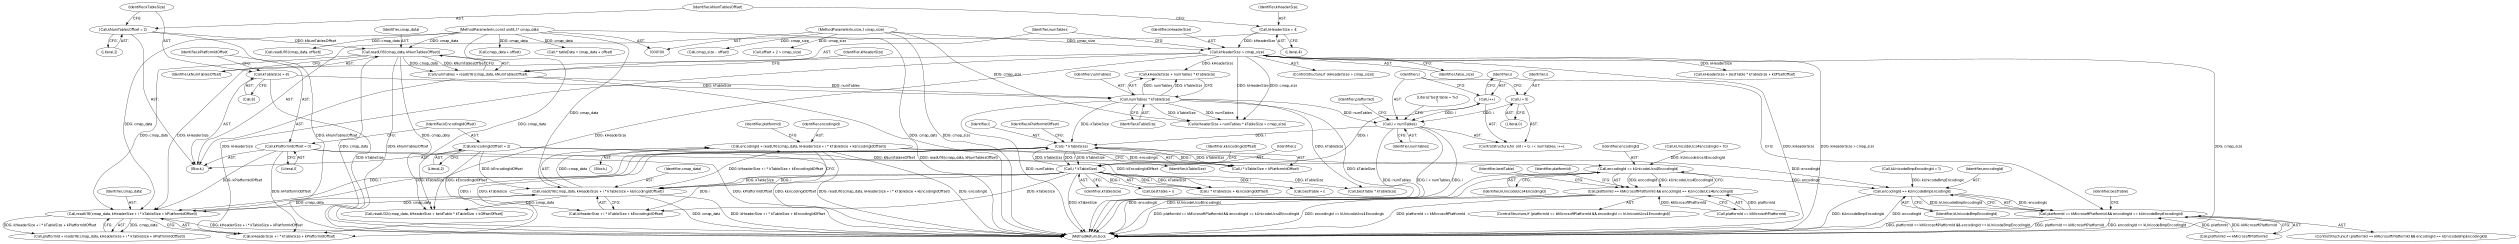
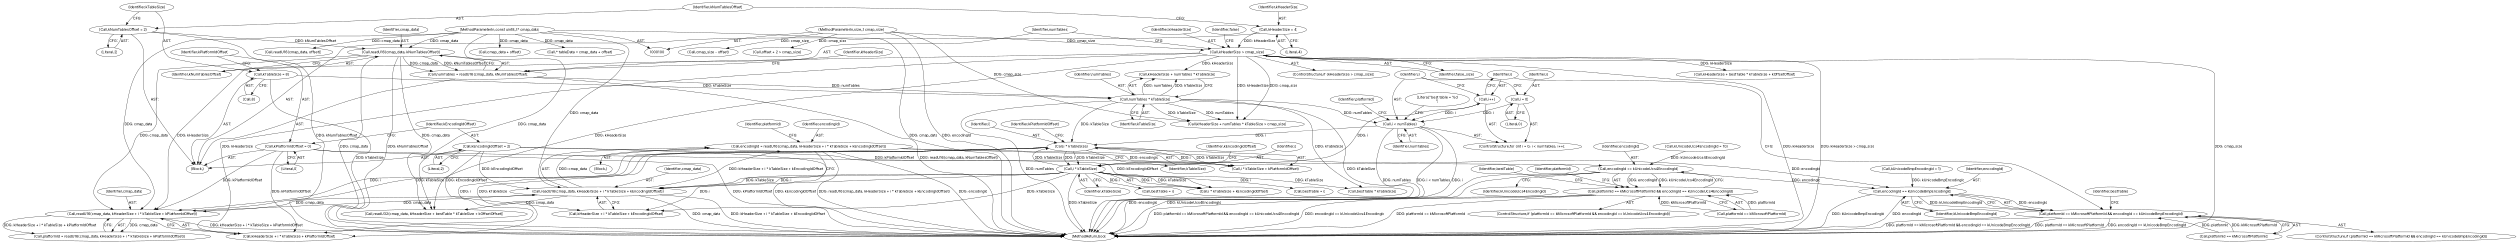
  digraph {
    fontname=Inter
    node [fontname=Inter]
    edge [fontname=Inter]
    n1 [label="(Call,encodingId = readU16(cmap_data, kHeaderSize + i * kTableSize + kEncodingIdOffset))"]
    n2 [label="(Call,readU16(cmap_data, kHeaderSize + i * kTableSize + kEncodingIdOffset))"]
    n3 [label="(Call,encodingId == kUnicodeUcs4EncodingId)"]
    n4 [label="(Call,encodingId == kUnicodeBmpEncodingId)"]
    n5 [label="(Block,)"]
    n6 [label="(MethodReturn,bool)"]
    n7 [label="(Call,readU16(cmap_data, kHeaderSize + i * kTableSize + kPlatformIdOffset))"]
    n8 [label="(Call,readU32(cmap_data, kHeaderSize + bestTable * kTableSize + kOffsetOffset))"]
    n9 [label="(Call,kHeaderSize + i * kTableSize + kEncodingIdOffset)"]
    n10 [label="(Call,platformId == kMicrosoftPlatformId && encodingId == kUnicodeUcs4EncodingId)"]
    n11 [label="(Identifier,kUnicodeUcs4EncodingId)"]
    n12 [label="(Call,platformId == kMicrosoftPlatformId && encodingId == kUnicodeBmpEncodingId)"]
    n13 [label="(Identifier,kUnicodeBmpEncodingId)"]
    n14 [label="(Call,platformId = readU16(cmap_data, kHeaderSize + i * kTableSize + kPlatformIdOffset))"]
    n15 [label="(Call,kHeaderSize + i * kTableSize + kPlatformIdOffset)"]
    n16 [label="(Call,readU16(cmap_data, kNumTablesOffset))"]
    n17 [label="(Call,numTables = readU16(cmap_data, kNumTablesOffset))"]
    n18 [label="(Identifier,kNumTablesOffset)"]
    n19 [label="(Block,)"]
    n20 [label="(Call,numTables * kTableSize)"]
    n21 [label="(MethodParameterIn,const uint8_t* cmap_data)"]
    n22 [label="(Call,cmap_data + offset)"]
    n23 [label="(Call,* tableData = cmap_data + offset)"]
    n24 [label="(Call,readU16(cmap_data, offset))"]
    1000100
    n26 [label="(Call,kNumTablesOffset = 2)"]
    n27 [label="(Literal,2)"]
    n28 [label="(Call,kHeaderSize > cmap_size)"]
    n29 [label="(Call,kHeaderSize + bestTable * kTableSize + kOffsetOffset)"]
    n30 [label="(Call,kHeaderSize + numTables * kTableSize > cmap_size)"]
    n31 [label="(Identifier,false_size)"]
    n32 [label="(ControlStructure,if (kHeaderSize > cmap_size))"]
    n33 [label="(Call,kHeaderSize + numTables * kTableSize)"]
    n34 [label="(Call,kHeaderSize = 4)"]
    n35 [label="(Literal,4)"]
    n36 [label="(MethodParameterIn,size_t cmap_size)"]
    n37 [label="(Call,cmap_size - offset)"]
    n38 [label="(Call,offset + 2 > cmap_size)"]
    n39 [label="(Call,i * kTableSize)"]
    n40 [label="(Call,i * kTableSize)"]
    n41 [label="(Call,i * kTableSize + kPlatformIdOffset)"]
    n42 [label="(Identifier,kTableSize)"]
    n43 [label="(Call,i++)"]
    n44 [label="(Call,bestTable * kTableSize)"]
    n45 [label="(Identifier,kTableSize)"]
    n46 [label="(Call,bestTable = i)"]
    n47 [label="(Call,i * kTableSize + kEncodingIdOffset)"]
    n48 [label="(Call,bestTable = i)"]
    n49 [label="(Call,i < numTables)"]
    n50 [label="(ControlStructure,for (int i = 0; i < numTables; i++))"]
    n51 [label="(Identifier,numTables)"]
    n52 [label="(Identifier,i)"]
    n53 [label="(Call,i = 0)"]
    n54 [label="(Literal,0)"]
    n55 [label="(Identifier,kTableSize)"]
    n56 [label="(Call,kTableSize = 8)"]
    n57 [label="(Call,8)"]
    n58 [label="(Call,kPlatformIdOffset = 0)"]
    n59 [label="(Literal,0)"]
    n60 [label="(Call,kEncodingIdOffset = 2)"]
    n61 [label="(Literal,2)"]
    n62 [label="(Call,platformId == kMicrosoftPlatformId)"]
    n63 [label="(ControlStructure,if (platformId == kMicrosoftPlatformId && encodingId == kUnicodeUcs4EncodingId))"]
    n64 [label="(ControlStructure,if (platformId == kMicrosoftPlatformId && encodingId == kUnicodeBmpEncodingId))"]
    n65 [label="(Call,platformId == kMicrosoftPlatformId)"]
    n66 [label="(Identifier,i)"]
    n67 [label="(Identifier,i)"]
    n68 [label="(Literal,\"best table = %d\n\")"]
    n69 [label="(Identifier,kPlatformIdOffset)"]
    n70 [label="(Identifier,kNumTablesOffset)"]
    n71 [label="(Identifier,i)"]
    n72 [label="(Identifier,encodingId)"]
    n73 [label="(Identifier,platformId)"]
    n74 [label="(Identifier,encodingId)"]
    n75 [label="(Identifier,numTables)"]
    n76 [label="(Call,kUnicodeBmpEncodingId = 1)"]
    n77 [label="(Identifier,cmap_data)"]
+   n78 [label="(Identifier,false)"]
    n79 [label="(Identifier,cmap_data)"]
    n80 [label="(Identifier,bestTable)"]
    n81 [label="(Identifier,kTableSize)"]
    n82 [label="(Identifier,kHeaderSize)"]
    n83 [label="(Identifier,platformId)"]
    n84 [label="(Identifier,kHeaderSize)"]
    n85 [label="(Identifier,encodingId)"]
    n86 [label="(Identifier,kEncodingIdOffset)"]
    n87 [label="(Identifier,platformId)"]
    n88 [label="(Identifier,numTables)"]
    n89 [label="(Identifier,bestTable)"]
    n90 [label="(Call,kUnicodeUcs4EncodingId = 10)"]
    n91 [label="(Identifier,cmap_data)"]
    n92 [label="(Identifier,i)"]
    n93 [label="(Identifier,kPlatformIdOffset)"]
    n94 [label="(Identifier,kHeaderSize)"]
    n95 [label="(Identifier,kEncodingIdOffset)"]
    n1 -> n2 [label="CFG: "]
    n1 -> n3 [label="DDG: encodingId"]
    n1 -> n4 [label="DDG: encodingId"]
    n1 -> n5 [label="AST: "]
    n1 -> n6 [label="DDG: readU16(cmap_data, kHeaderSize + i * kTableSize + kEncodingIdOffset)"]
    n1 -> n6 [label="DDG: encodingId"]
    n2 -> n1 [label="AST: "]
    n2 -> n1 [label="DDG: cmap_data"]
    n2 -> n1 [label="DDG: kHeaderSize + i * kTableSize + kEncodingIdOffset"]
    n2 -> n6 [label="DDG: kHeaderSize + i * kTableSize + kEncodingIdOffset"]
    n2 -> n6 [label="DDG: cmap_data"]
    n2 -> n7 [label="DDG: cmap_data"]
    n2 -> n8 [label="DDG: cmap_data"]
    n2 -> n9 [label="CFG: "]
    n3 -> n4 [label="DDG: encodingId"]
    n3 -> n6 [label="DDG: encodingId"]
    n3 -> n6 [label="DDG: kUnicodeUcs4EncodingId"]
    n3 -> n10 [label="AST: "]
    n3 -> n10 [label="DDG: encodingId"]
    n3 -> n10 [label="DDG: kUnicodeUcs4EncodingId"]
    n3 -> n11 [label="CFG: "]
    n4 -> n6 [label="DDG: kUnicodeBmpEncodingId"]
    n4 -> n6 [label="DDG: encodingId"]
    n4 -> n12 [label="AST: "]
    n4 -> n12 [label="DDG: encodingId"]
    n4 -> n12 [label="DDG: kUnicodeBmpEncodingId"]
    n4 -> n13 [label="CFG: "]
    n7 -> n2 [label="DDG: cmap_data"]
    n7 -> n6 [label="DDG: kHeaderSize + i * kTableSize + kPlatformIdOffset"]
    n7 -> n14 [label="AST: "]
    n7 -> n14 [label="DDG: cmap_data"]
    n7 -> n14 [label="DDG: kHeaderSize + i * kTableSize + kPlatformIdOffset"]
    n7 -> n15 [label="CFG: "]
    n9 -> n2 [label="AST: "]
    n10 -> n3 [label="CFG: "]
    n10 -> n6 [label="DDG: platformId == kMicrosoftPlatformId"]
    n10 -> n6 [label="DDG: platformId == kMicrosoftPlatformId && encodingId == kUnicodeUcs4EncodingId"]
    n10 -> n6 [label="DDG: encodingId == kUnicodeUcs4EncodingId"]
    n10 -> n62 [label="CFG: "]
    n10 -> n63 [label="AST: "]
-   n11 -> n3 [label="AST: "]
    n12 -> n4 [label="CFG: "]
    n12 -> n6 [label="DDG: encodingId == kUnicodeBmpEncodingId"]
    n12 -> n6 [label="DDG: platformId == kMicrosoftPlatformId && encodingId == kUnicodeBmpEncodingId"]
    n12 -> n6 [label="DDG: platformId == kMicrosoftPlatformId"]
    n12 -> n64 [label="AST: "]
    n12 -> n65 [label="CFG: "]
    n13 -> n4 [label="AST: "]
    n14 -> n7 [label="CFG: "]
    n15 -> n7 [label="AST: "]
    n16 -> n6 [label="DDG: cmap_data"]
    n16 -> n6 [label="DDG: kNumTablesOffset"]
    n16 -> n7 [label="DDG: cmap_data"]
    n16 -> n8 [label="DDG: cmap_data"]
    n16 -> n17 [label="AST: "]
    n16 -> n17 [label="DDG: cmap_data"]
    n16 -> n17 [label="DDG: kNumTablesOffset"]
    n16 -> n18 [label="CFG: "]
    n17 -> n6 [label="DDG: readU16(cmap_data, kNumTablesOffset)"]
    n17 -> n16 [label="CFG: "]
    n17 -> n19 [label="AST: "]
    n17 -> n20 [label="DDG: numTables"]
    n18 -> n16 [label="AST: "]
    n20 -> n6 [label="DDG: numTables"]
    n20 -> n6 [label="DDG: kTableSize"]
    n20 -> n30 [label="DDG: numTables"]
    n20 -> n30 [label="DDG: kTableSize"]
    n20 -> n33 [label="AST: "]
    n20 -> n33 [label="DDG: numTables"]
    n20 -> n33 [label="DDG: kTableSize"]
    n20 -> n39 [label="DDG: kTableSize"]
    n20 -> n44 [label="DDG: kTableSize"]
    n20 -> n49 [label="DDG: numTables"]
    n20 -> n55 [label="CFG: "]
    n21 -> n2 [label="DDG: cmap_data"]
    n21 -> n6 [label="DDG: cmap_data"]
    n21 -> n7 [label="DDG: cmap_data"]
    n21 -> n8 [label="DDG: cmap_data"]
    n21 -> n16 [label="DDG: cmap_data"]
    n21 -> n22 [label="DDG: cmap_data"]
    n21 -> n23 [label="DDG: cmap_data"]
    n21 -> n24 [label="DDG: cmap_data"]
    n21 -> 1000100 [label="AST: "]
    n26 -> n6 [label="DDG: kNumTablesOffset"]
    n26 -> n16 [label="DDG: kNumTablesOffset"]
    n26 -> n19 [label="AST: "]
    n26 -> n27 [label="CFG: "]
    n27 -> n26 [label="AST: "]
    n28 -> n6 [label="DDG: kHeaderSize"]
    n28 -> n6 [label="DDG: kHeaderSize > cmap_size"]
    n28 -> n6 [label="DDG: cmap_size"]
    n28 -> n7 [label="DDG: kHeaderSize"]
    n28 -> n8 [label="DDG: kHeaderSize"]
    n28 -> n15 [label="DDG: kHeaderSize"]
    n28 -> n29 [label="DDG: kHeaderSize"]
    n28 -> n30 [label="DDG: kHeaderSize"]
    n28 -> n30 [label="DDG: cmap_size"]
    n28 -> n31 [label="CFG: "]
    n28 -> n32 [label="AST: "]
    n28 -> n33 [label="DDG: kHeaderSize"]
    n31 -> n28 [label="AST: "]
    n33 -> n20 [label="CFG: "]
    n34 -> n19 [label="AST: "]
    n34 -> n28 [label="DDG: kHeaderSize"]
    n34 -> n35 [label="CFG: "]
    n35 -> n34 [label="AST: "]
-   n36 -> n6 [label="DDG: cmap_size"]
+   n36 -> n6 [label="DDG: encodingId"]
    n36 -> 1000100 [label="AST: "]
    n36 -> n28 [label="DDG: cmap_size"]
    n36 -> n30 [label="DDG: cmap_size"]
    n36 -> n37 [label="DDG: cmap_size"]
    n36 -> n38 [label="DDG: cmap_size"]
    n39 -> n7 [label="DDG: i"]
    n39 -> n7 [label="DDG: kTableSize"]
    n39 -> n15 [label="DDG: i"]
    n39 -> n15 [label="DDG: kTableSize"]
    n39 -> n40 [label="DDG: i"]
    n39 -> n40 [label="DDG: kTableSize"]
    n39 -> n41 [label="AST: "]
    n39 -> n41 [label="DDG: i"]
    n39 -> n41 [label="DDG: kTableSize"]
    n39 -> n42 [label="CFG: "]
    n40 -> n2 [label="DDG: i"]
    n40 -> n2 [label="DDG: kTableSize"]
    n40 -> n6 [label="DDG: kTableSize"]
    n40 -> n9 [label="DDG: i"]
    n40 -> n9 [label="DDG: kTableSize"]
    n40 -> n39 [label="DDG: kTableSize"]
    n40 -> n43 [label="DDG: i"]
    n40 -> n44 [label="DDG: kTableSize"]
    n40 -> n45 [label="CFG: "]
    n40 -> n46 [label="DDG: i"]
    n40 -> n47 [label="AST: "]
    n40 -> n47 [label="DDG: i"]
    n40 -> n47 [label="DDG: kTableSize"]
    n40 -> n48 [label="DDG: i"]
    n42 -> n39 [label="AST: "]
    n43 -> n49 [label="DDG: i"]
    n43 -> n50 [label="AST: "]
    n43 -> n52 [label="CFG: "]
    n45 -> n40 [label="AST: "]
    n49 -> n6 [label="DDG: numTables"]
    n49 -> n6 [label="DDG: i < numTables"]
    n49 -> n6 [label="DDG: i"]
    n49 -> n39 [label="DDG: i"]
    n49 -> n50 [label="AST: "]
    n49 -> n51 [label="CFG: "]
    n51 -> n49 [label="AST: "]
    n52 -> n12 [label="CFG: "]
    n52 -> n43 [label="AST: "]
    n53 -> n49 [label="DDG: i"]
    n53 -> n50 [label="AST: "]
    n53 -> n54 [label="CFG: "]
    n54 -> n53 [label="AST: "]
    n55 -> n20 [label="AST: "]
    n56 -> n6 [label="DDG: kTableSize"]
    n56 -> n19 [label="AST: "]
    n56 -> n20 [label="DDG: kTableSize"]
    n56 -> n57 [label="CFG: "]
    n57 -> n56 [label="AST: "]
    n58 -> n6 [label="DDG: kPlatformIdOffset"]
    n58 -> n7 [label="DDG: kPlatformIdOffset"]
    n58 -> n15 [label="DDG: kPlatformIdOffset"]
    n58 -> n19 [label="AST: "]
-   n58 -> n41 [label="DDG: kNumTablesOffset"]
+   n58 -> n41 [label="DDG: kPlatformIdOffset"]
    n58 -> n59 [label="CFG: "]
    n59 -> n58 [label="AST: "]
    n60 -> n2 [label="DDG: kEncodingIdOffset"]
    n60 -> n6 [label="DDG: kEncodingIdOffset"]
    n60 -> n9 [label="DDG: kEncodingIdOffset"]
    n60 -> n19 [label="AST: "]
    n60 -> n47 [label="DDG: kEncodingIdOffset"]
    n60 -> n61 [label="CFG: "]
    n61 -> n60 [label="AST: "]
    n62 -> n10 [label="AST: "]
    n62 -> n10 [label="DDG: platformId"]
    n62 -> n10 [label="DDG: kMicrosoftPlatformId"]
    n65 -> n12 [label="AST: "]
    n65 -> n12 [label="DDG: platformId"]
    n65 -> n12 [label="DDG: kMicrosoftPlatformId"]
    n66 -> n39 [label="AST: "]
    n67 -> n43 [label="CFG: "]
    n67 -> n49 [label="AST: "]
    n67 -> n53 [label="CFG: "]
    n68 -> n49 [label="CFG: "]
    n69 -> n56 [label="CFG: "]
    n69 -> n58 [label="AST: "]
    n70 -> n26 [label="AST: "]
    n70 -> n34 [label="CFG: "]
    n71 -> n40 [label="AST: "]
    n72 -> n3 [label="AST: "]
    n73 -> n1 [label="CFG: "]
    n74 -> n1 [label="AST: "]
    n75 -> n17 [label="AST: "]
    n75 -> n28 [label="CFG: "]
    n76 -> n4 [label="DDG: kUnicodeBmpEncodingId"]
    n77 -> n2 [label="AST: "]
+   n78 -> n28 [label="CFG: "]
    n79 -> n7 [label="AST: "]
    n80 -> n12 [label="CFG: "]
    n81 -> n26 [label="CFG: "]
    n81 -> n56 [label="AST: "]
    n82 -> n28 [label="AST: "]
    n83 -> n10 [label="CFG: "]
    n84 -> n17 [label="CFG: "]
    n85 -> n4 [label="AST: "]
    n86 -> n40 [label="CFG: "]
    n87 -> n49 [label="CFG: "]
    n88 -> n20 [label="AST: "]
    n89 -> n10 [label="CFG: "]
    n90 -> n3 [label="DDG: kUnicodeUcs4EncodingId"]
    n91 -> n16 [label="AST: "]
    n92 -> n53 [label="AST: "]
    n93 -> n39 [label="CFG: "]
    n94 -> n34 [label="AST: "]
    n95 -> n58 [label="CFG: "]
    n95 -> n60 [label="AST: "]
  }
